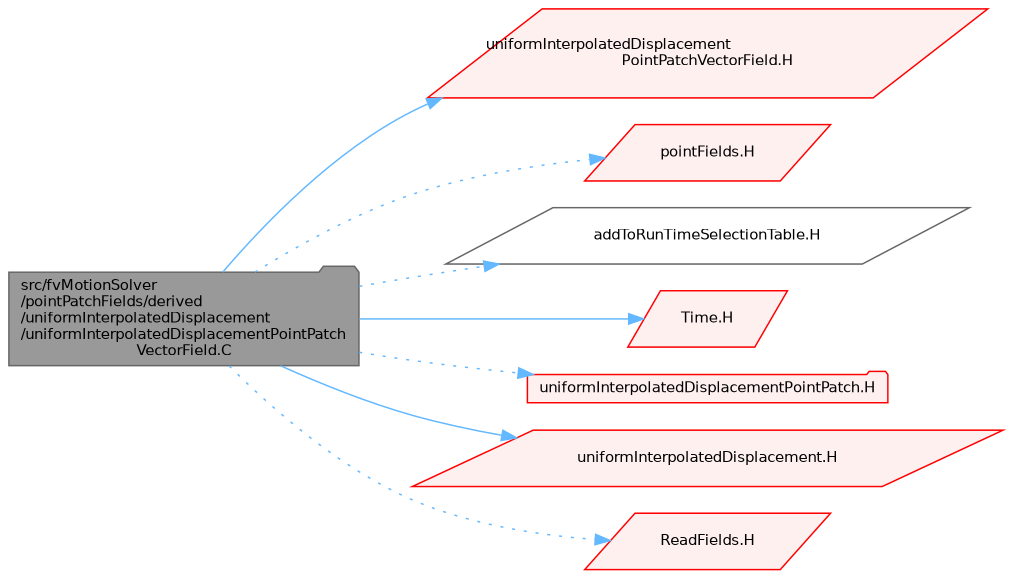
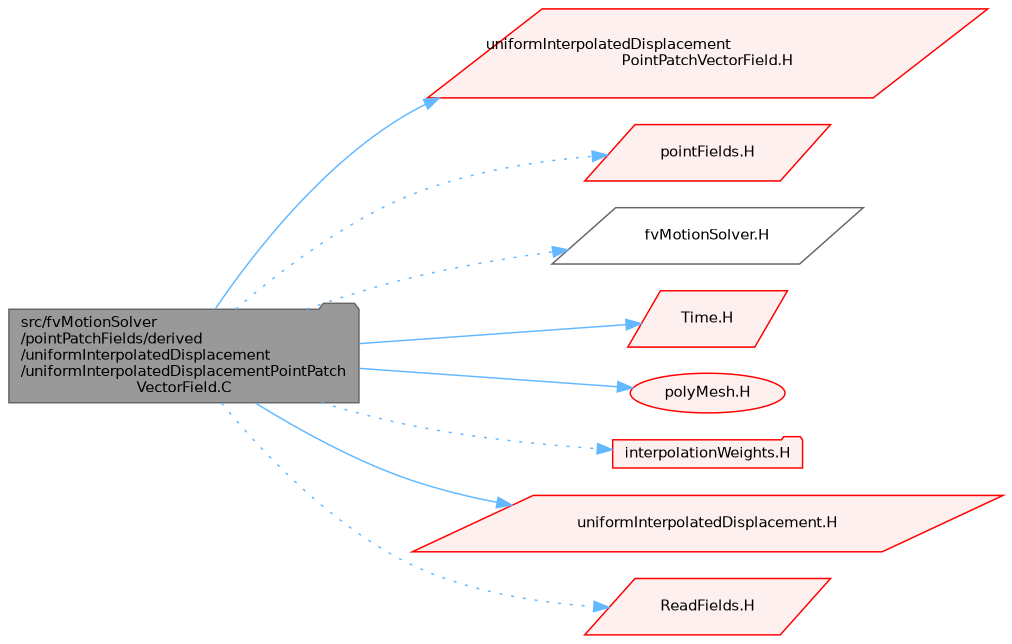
  digraph {
    rankdir=LR
    node [color=red fillcolor="#FFF0F0" fontname=Helvetica fontsize=10 shape=parallelogram style=filled]
    edge [color=steelblue1 fontname=Helvetica fontsize=10 labelfontname=Helvetica labelfontsize=10 style=solid]
    n1 [color=gray40 fillcolor=grey60 fontcolor=black height=0.2 label="src/fvMotionSolver\l/pointPatchFields/derived\l/uniformInterpolatedDisplacement\l/uniformInterpolatedDisplacementPointPatch\lVectorField.C" shape=folder width=0.4]
    n2 [height=0.2 label="uniformInterpolatedDisplacement\lPointPatchVectorField.H" width=0.4]
    n3 [height=0.2 label="pointFields.H" width=0.4]
-   n4 [color=grey40 fillcolor=white height=0.2 label="addToRunTimeSelectionTable.H" width=0.4]
+   n4 [color=grey40 fillcolor=white height=0.2 label="fvMotionSolver.H" width=0.4]
    n5 [height=0.2 label="Time.H" width=0.4]
-   n7 [height=0.2 label="uniformInterpolatedDisplacementPointPatch.H" shape=folder width=0.4]
+   n6 [height=0.2 label="polyMesh.H" shape=ellipse width=0.4]
+   n7 [height=0.2 label="interpolationWeights.H" shape=folder width=0.4]
    n8 [height=0.2 label="uniformInterpolatedDisplacement.H" width=0.4]
    n9 [height=0.2 label="ReadFields.H" width=0.4]
    n1 -> n2
    n1 -> n3 [style=dotted]
    n1 -> n4 [style=dotted]
    n1 -> n5
+   n1 -> n6
    n1 -> n7 [style=dotted]
    n1 -> n8
    n1 -> n9 [style=dotted]
  }
